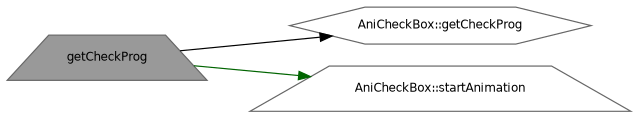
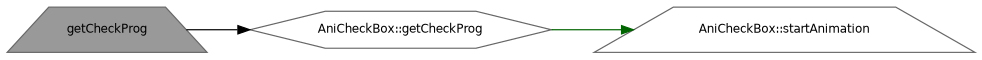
  digraph {
    rankdir=LR
    node [color=grey40 fillcolor=white fontname=Helvetica fontsize=10 shape=trapezium style=filled]
    edge [fontname=Helvetica fontsize=10 labelfontname=Helvetica labelfontsize=10 style=solid]
    n1 [color=gray40 fillcolor=grey60 fontcolor=black height=0.2 label=getCheckProg width=0.4]
    n2 [height=0.2 label="AniCheckBox::getCheckProg" shape=hexagon width=0.4]
    n3 [height=0.2 label="AniCheckBox::startAnimation" width=0.4]
    n1 -> n2 [color=black]
-   n1 -> n3 [color=darkgreen]
+   n2 -> n3 [color=darkgreen]
  }
